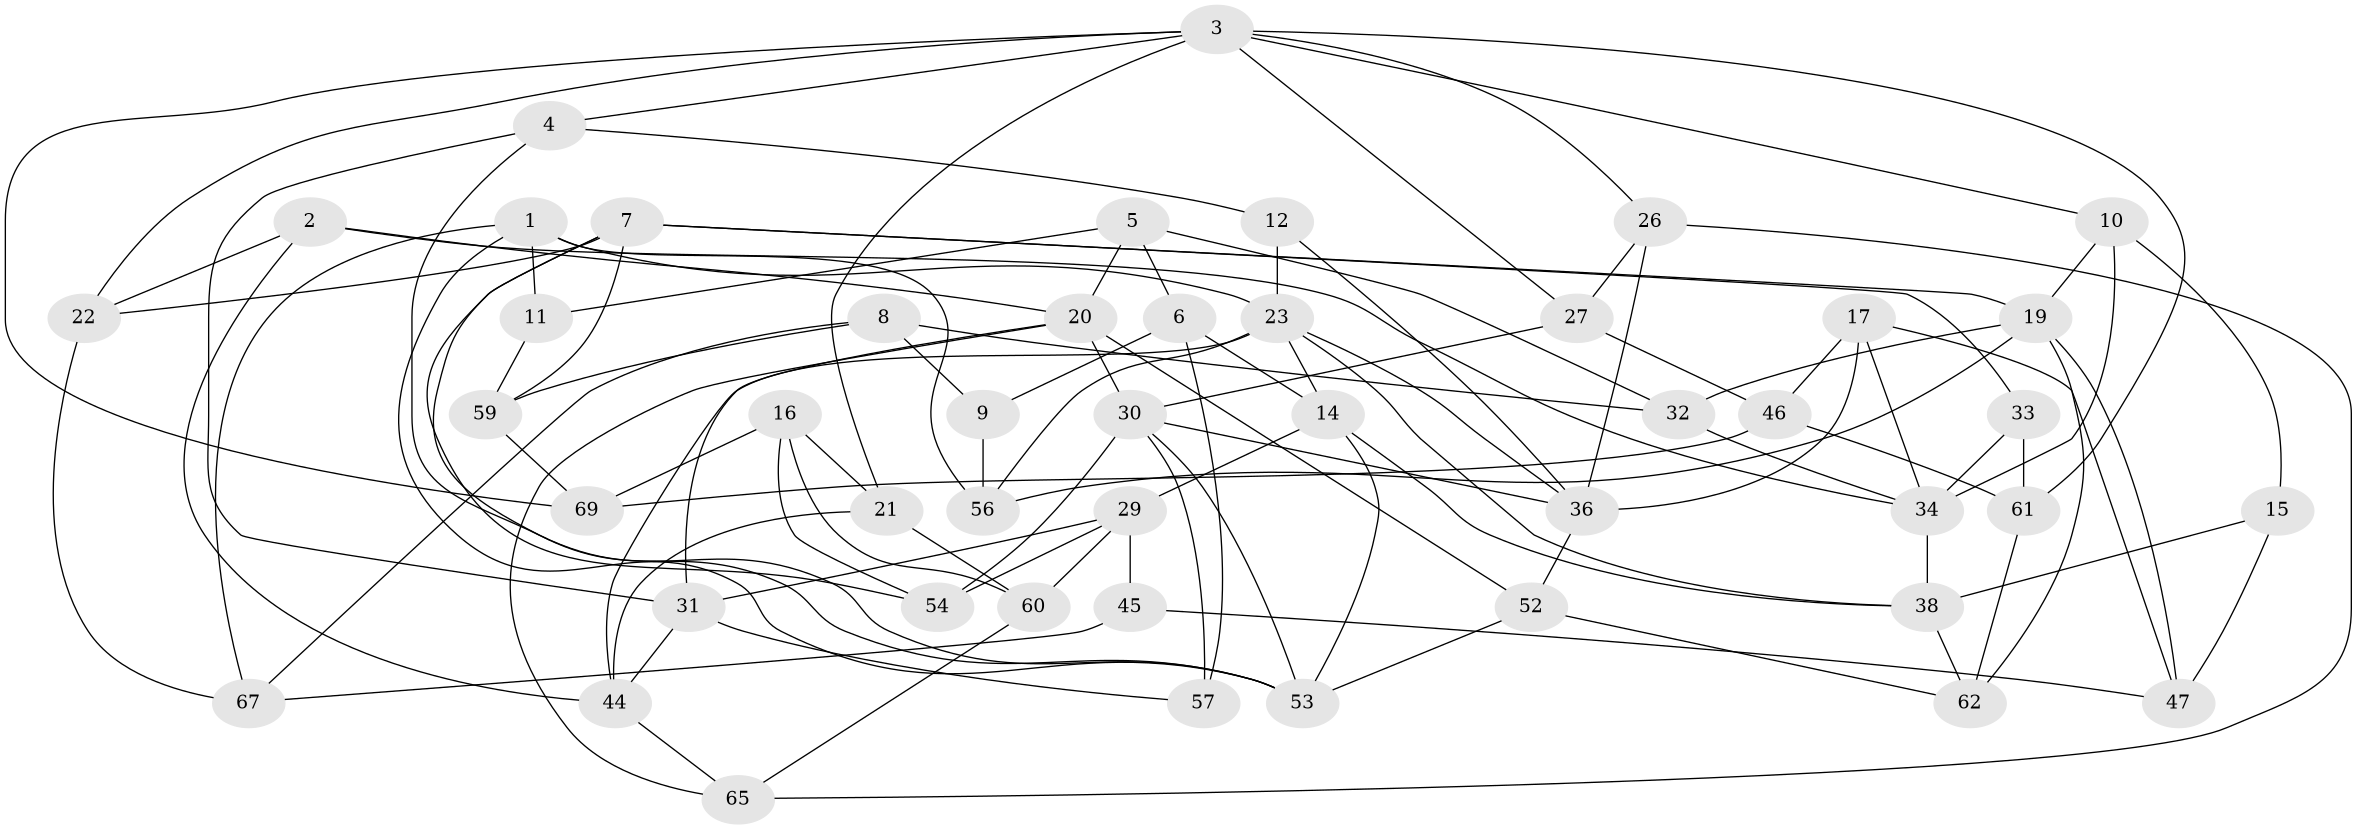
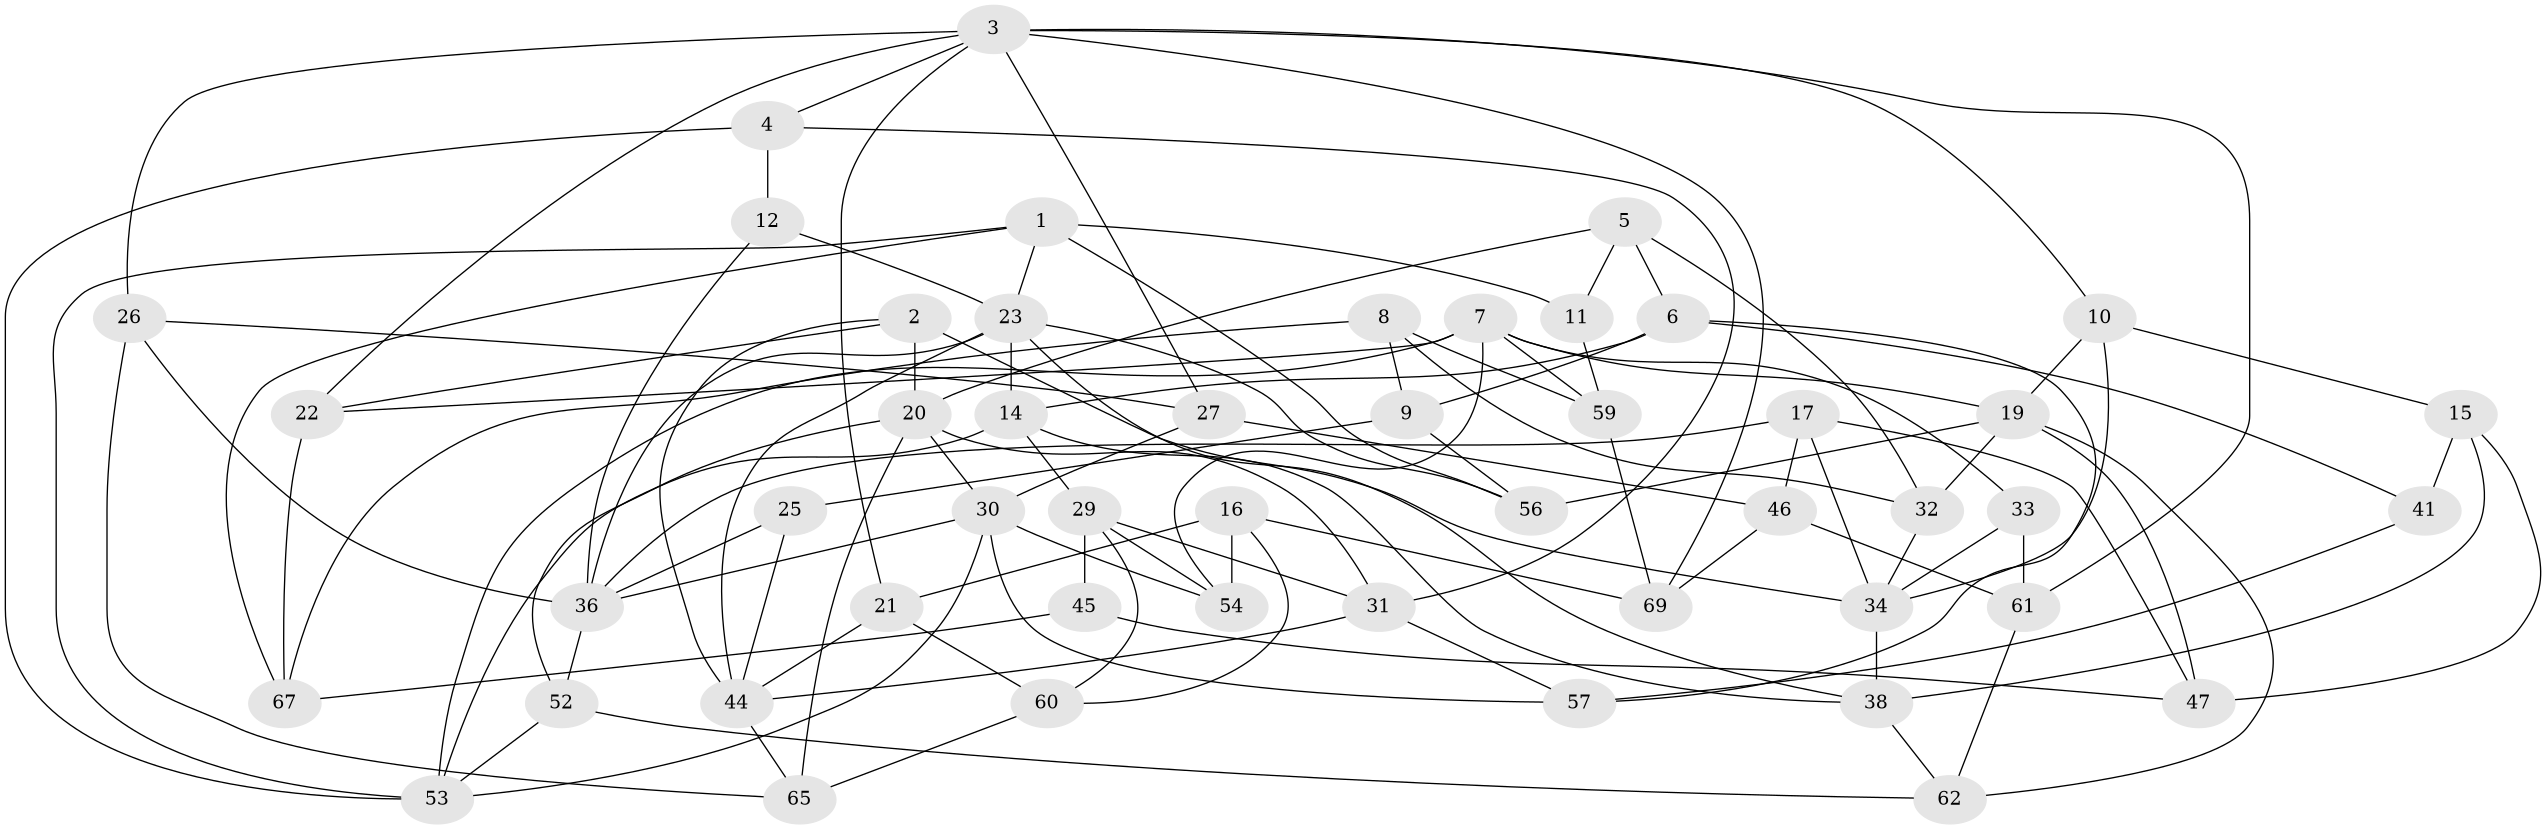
  graph {
    node [color=gray90 style=filled]
    1 [super="+13"]
    11
    23 [super="+48"]
    53 [super="+63"]
    56
    67
    59
    44 [super="+49"]
    14 [super="+24"]
    36 [super="+43+68"]
    38 [super="+40"]
+   25 [super="+64"]
    20 [super="+66"]
    31 [super="+55"]
    30 [super="+58"]
    52
    65
    2
    22
    34 [super="+70"]
    3 [super="+37"]
    4
    10
    21
    26
    27
    61
    69
    12
    19 [super="+35"]
    15
    60
    46
    62
    57
    6 [super="+18"]
    9
+   41
    5
    32
    29 [super="+39"]
    7 [super="+42"]
    33
    54
    47
    8
    45
    16
    17
    1 -- 11 [weight=2]
    1 -- 23
    1 -- 53
    1 -- 56
    1 -- 67
    11 -- 59
    23 -- 56
    23 -- 44
    23 -- 14
    23 -- 36
    23 -- 38
    59 -- 69
    44 -- 65
    14 -- 53
    14 -- 38
    14 -- 29 [weight=2]
    36 -- 52
    38 -- 62
+   25 -- 44
+   25 -- 36
    20 -- 31
    20 -- 30
    20 -- 52
    20 -- 65
    31 -- 44
    31 -- 57
    30 -- 53
    30 -- 36
    30 -- 57
    30 -- 54
    52 -- 53
    52 -- 62
    2 -- 44
    2 -- 20
    2 -- 22
    2 -- 34
    22 -- 67
    34 -- 38
    3 -- 22
    3 -- 4
    3 -- 10
    3 -- 21
    3 -- 26
    3 -- 27
    3 -- 61
    3 -- 69
    4 -- 53
    4 -- 31
    4 -- 12
    10 -- 34
    10 -- 19
    10 -- 15
    21 -- 44
    21 -- 60
    26 -- 36
    26 -- 65
    26 -- 27
    27 -- 30
    27 -- 46
    61 -- 62
    12 -- 23
    12 -- 36
    19 -- 56
    19 -- 62
    19 -- 32
    19 -- 47
    15 -- 38
+   15 -- 41
    15 -- 47
    60 -- 65
    46 -- 61
    46 -- 69
    6 -- 14
    6 -- 57
    6 -- 9
+   6 -- 41 [weight=2]
    9 -- 56
+   9 -- 25
+   41 -- 57
    5 -- 11
    5 -- 20
    5 -- 6
    5 -- 32
    32 -- 34
    29 -- 31 [weight=2]
    29 -- 60
    29 -- 54
    29 -- 45 [weight=2]
    7 -- 53
    7 -- 59
    7 -- 22
    7 -- 19
    7 -- 33
    7 -- 54
    33 -- 34
    33 -- 61
    8 -- 67
    8 -- 59
    8 -- 9
    8 -- 32
    45 -- 67
    45 -- 47
    16 -- 21
    16 -- 69
    16 -- 60
    16 -- 54
    17 -- 36
    17 -- 34
    17 -- 46
    17 -- 47
  }
